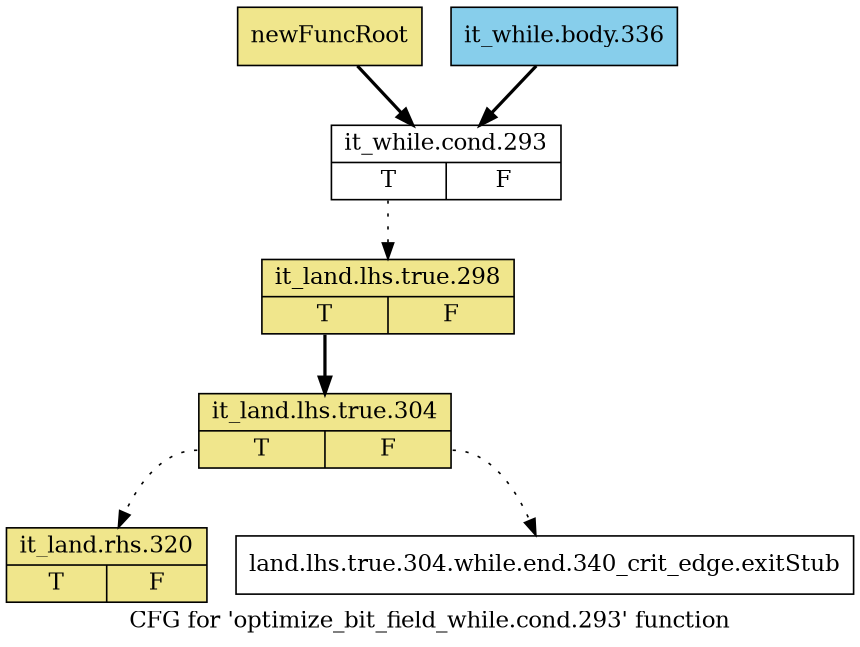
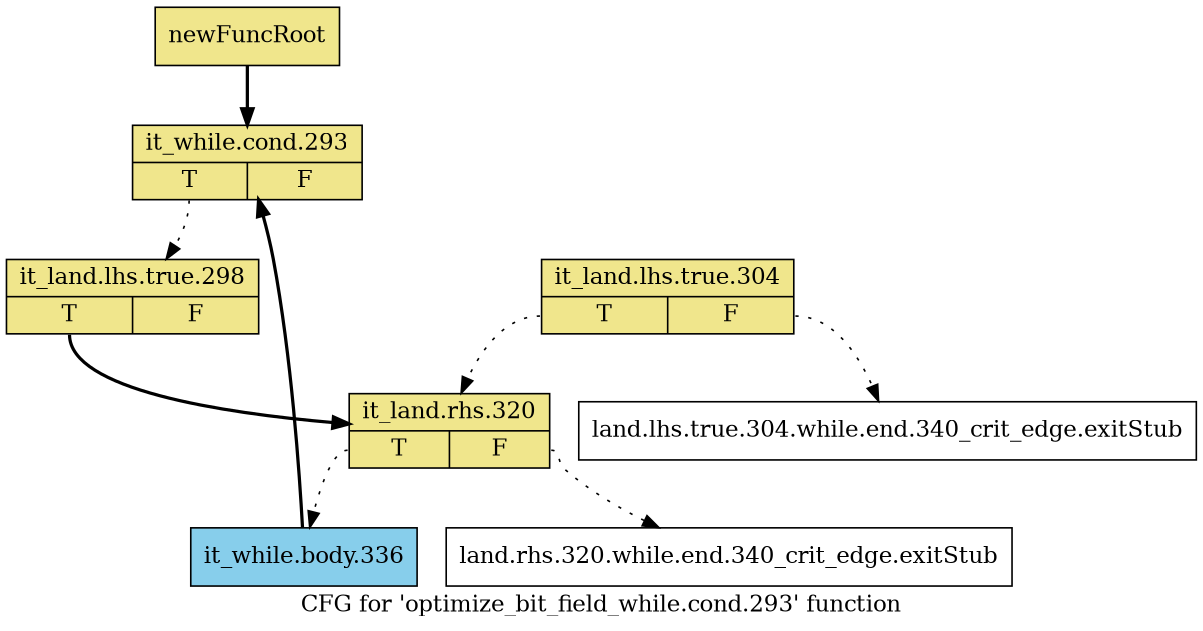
  digraph {
    label="CFG for 'optimize_bit_field_while.cond.293' function"
    node [fillcolor=khaki shape=record style=filled]
    edge [style=dotted tailport=s1]
    n1 [label="{newFuncRoot}"]
-   n2 [fillcolor=white label="{it_while.cond.293|{<s0>T|<s1>F}}"]
+   n2 [label="{it_while.cond.293|{<s0>T|<s1>F}}"]
    n3 [label="{it_land.lhs.true.298|{<s0>T|<s1>F}}"]
    n4 [label="{it_land.lhs.true.304|{<s0>T|<s1>F}}"]
    n5 [fillcolor=white label="{land.lhs.true.304.while.end.340_crit_edge.exitStub}"]
+   n6 [fillcolor=white label="{land.rhs.320.while.end.340_crit_edge.exitStub}"]
    n7 [label="{it_land.rhs.320|{<s0>T|<s1>F}}"]
    n8 [fillcolor=skyblue label="{it_while.body.336}"]
    n1 -> n2 [style=bold]
    n2 -> n3 [tailport=s0]
-   n3 -> n4 [style=bold tailport=s0]
+   n3 -> n7 [style=bold tailport=s0]
    n4 -> n5
    n4 -> n7 [tailport=s0]
+   n7 -> n6
+   n7 -> n8 [tailport=s0]
    n8 -> n2 [style=bold]
  }
